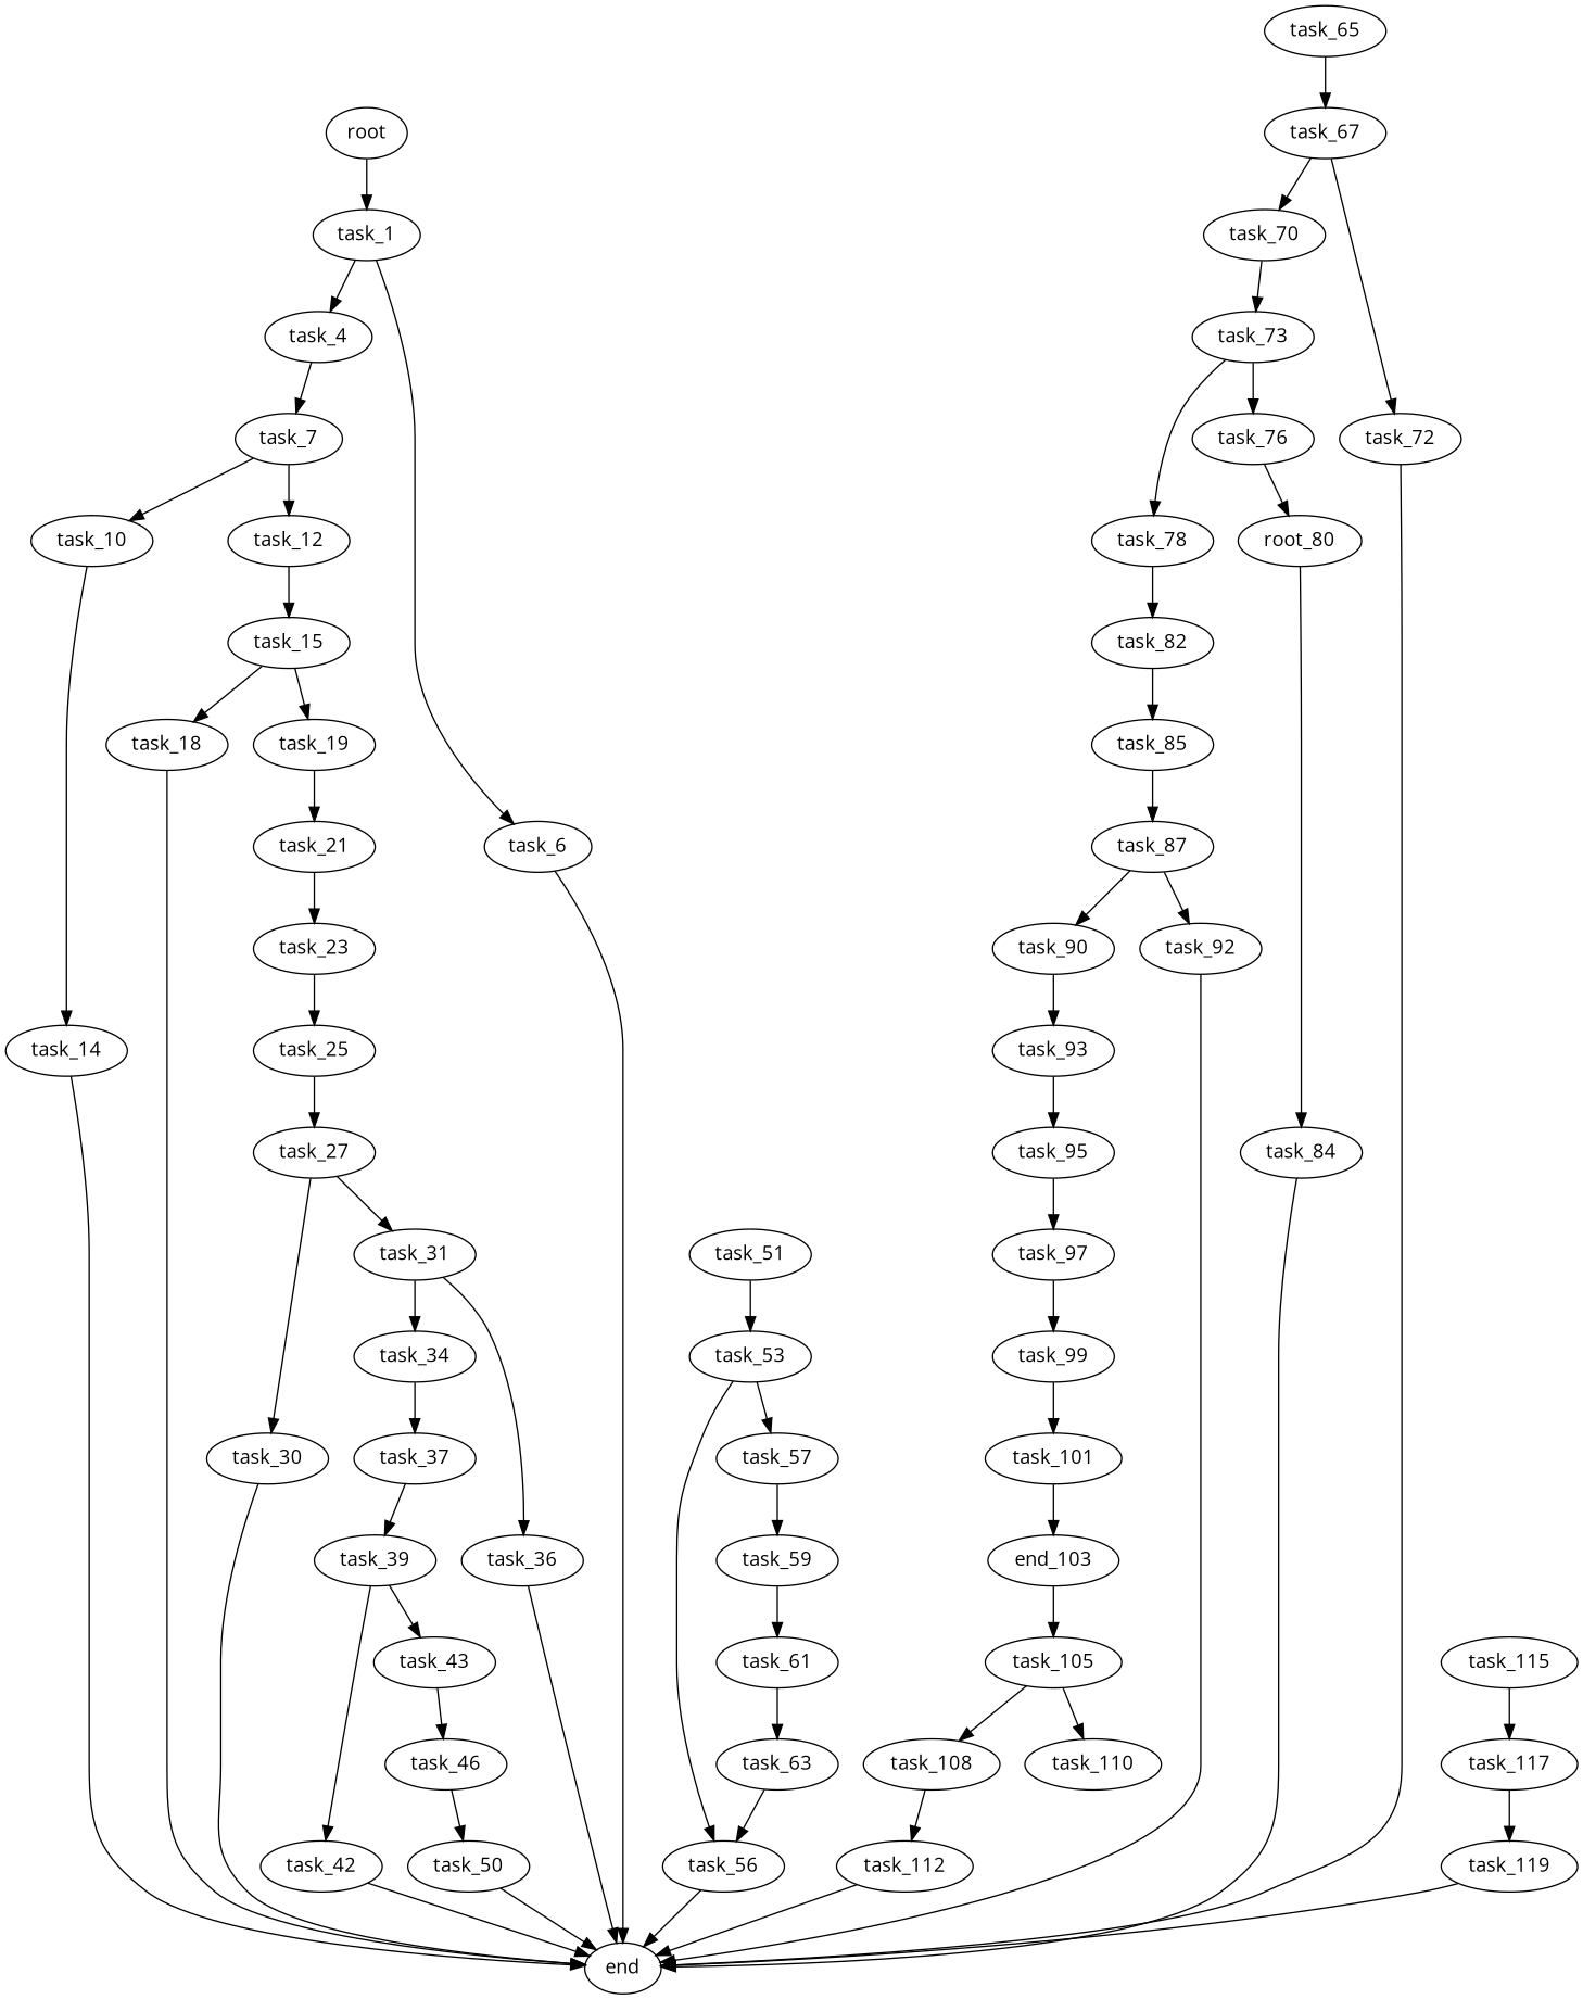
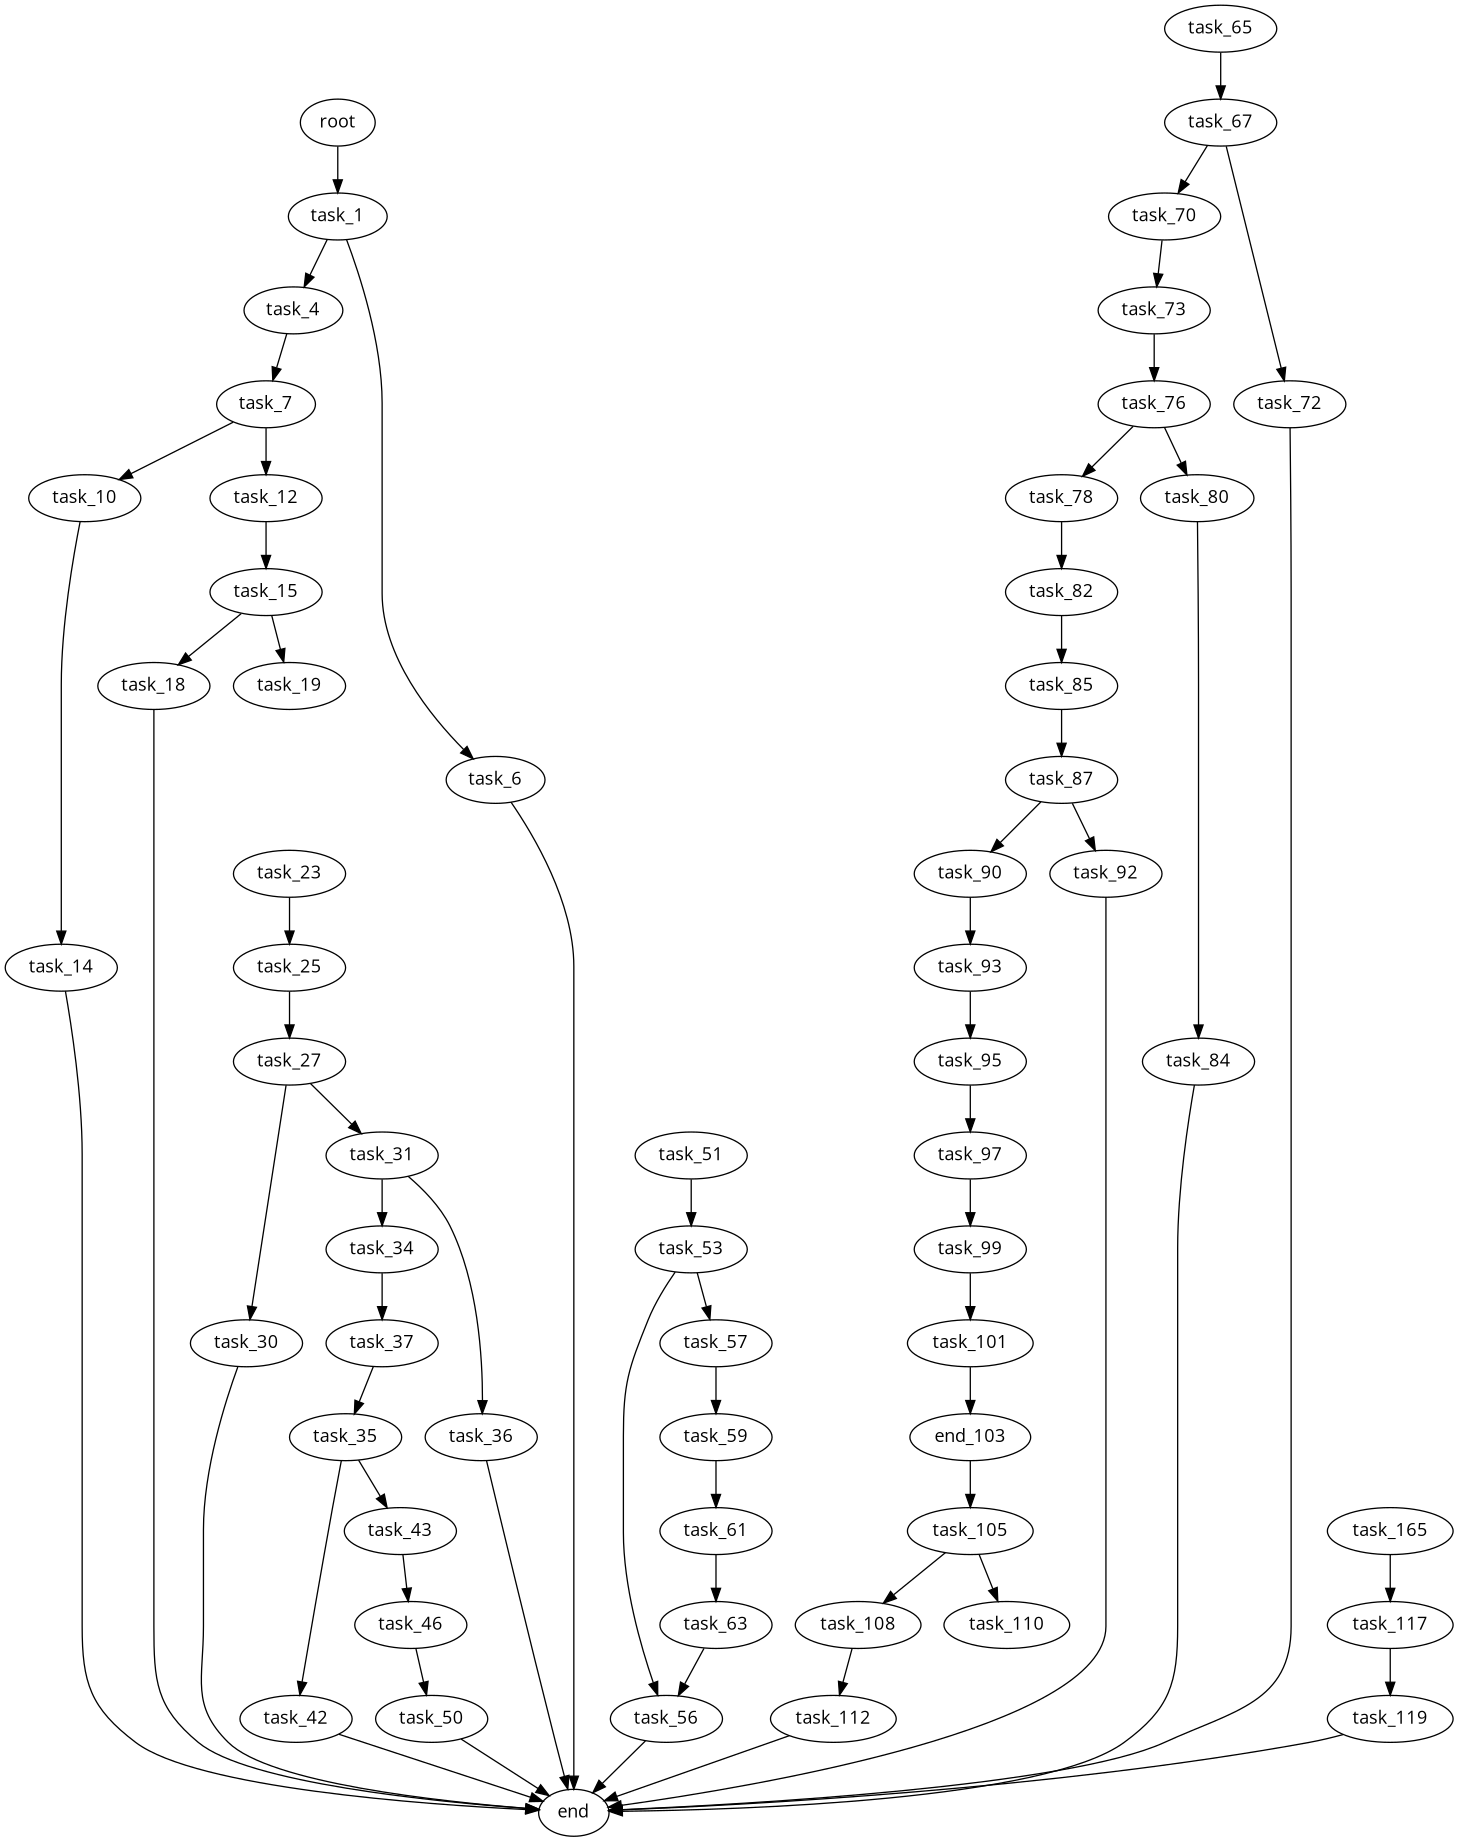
  digraph {
    fontname="Open Sans"
    node [fontname="Open Sans"]
    edge [fontname="Open Sans"]
    root
    task_1
    task_4
    task_6
    task_7
    end
    task_10
    task_12
    task_14
    task_15
    task_18
    task_19
-   task_21
    task_23
    task_25
    task_27
    task_30
    task_31
    task_34
    task_36
    task_37
-   task_39
+   task_39 [label=task_35]
    task_42
    task_43
    task_46
    task_50
    task_51
    task_53
    task_56
    task_57
    task_59
    task_61
    task_63
    task_65
    task_67
    task_70
    task_72
    task_73
    task_76
    task_78
-   task_80 [label=root_80]
+   task_80
    task_82
    task_84
    task_85
    task_87
    task_90
    task_92
    task_93
    task_95
    task_97
    task_99
    task_101
    n53 [label=end_103]
    task_105
    task_108
    task_110
    task_112
-   task_115
+   task_115 [label=task_165]
    task_117
    task_119
    root -> task_1
    task_1 -> task_4
    task_1 -> task_6
    task_4 -> task_7
    task_6 -> end
    task_7 -> task_10
    task_7 -> task_12
    task_10 -> task_14
    task_12 -> task_15
    task_14 -> end
    task_15 -> task_18
    task_15 -> task_19
    task_18 -> end
-   task_19 -> task_21
-   task_21 -> task_23
    task_23 -> task_25
    task_25 -> task_27
    task_27 -> task_30
    task_27 -> task_31
    task_30 -> end
    task_31 -> task_34
    task_31 -> task_36
    task_34 -> task_37
    task_36 -> end
    task_37 -> task_39
    task_39 -> task_42
    task_39 -> task_43
    task_42 -> end
    task_43 -> task_46
    task_46 -> task_50
    task_50 -> end
    task_51 -> task_53
    task_53 -> task_56
    task_53 -> task_57
    task_56 -> end
    task_57 -> task_59
    task_59 -> task_61
    task_61 -> task_63
    task_63 -> task_56
    task_65 -> task_67
    task_67 -> task_70
    task_67 -> task_72
    task_70 -> task_73
    task_72 -> end
    task_73 -> task_76
-   task_73 -> task_78
+   task_76 -> task_78
    task_76 -> task_80
    task_78 -> task_82
    task_80 -> task_84
    task_82 -> task_85
    task_84 -> end
    task_85 -> task_87
    task_87 -> task_90
    task_87 -> task_92
    task_90 -> task_93
    task_92 -> end
    task_93 -> task_95
    task_95 -> task_97
    task_97 -> task_99
    task_99 -> task_101
    task_101 -> n53
    n53 -> task_105
    task_105 -> task_108
    task_105 -> task_110
    task_108 -> task_112
    task_112 -> end
    task_115 -> task_117
    task_117 -> task_119
    task_119 -> end
  }
